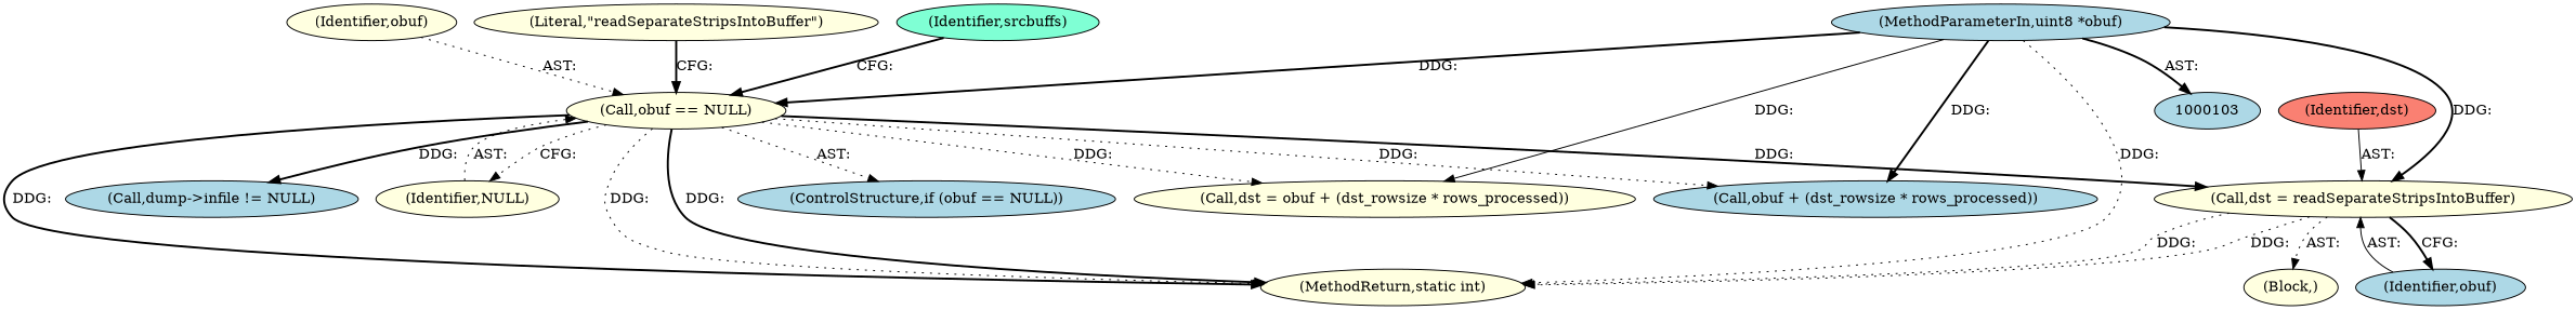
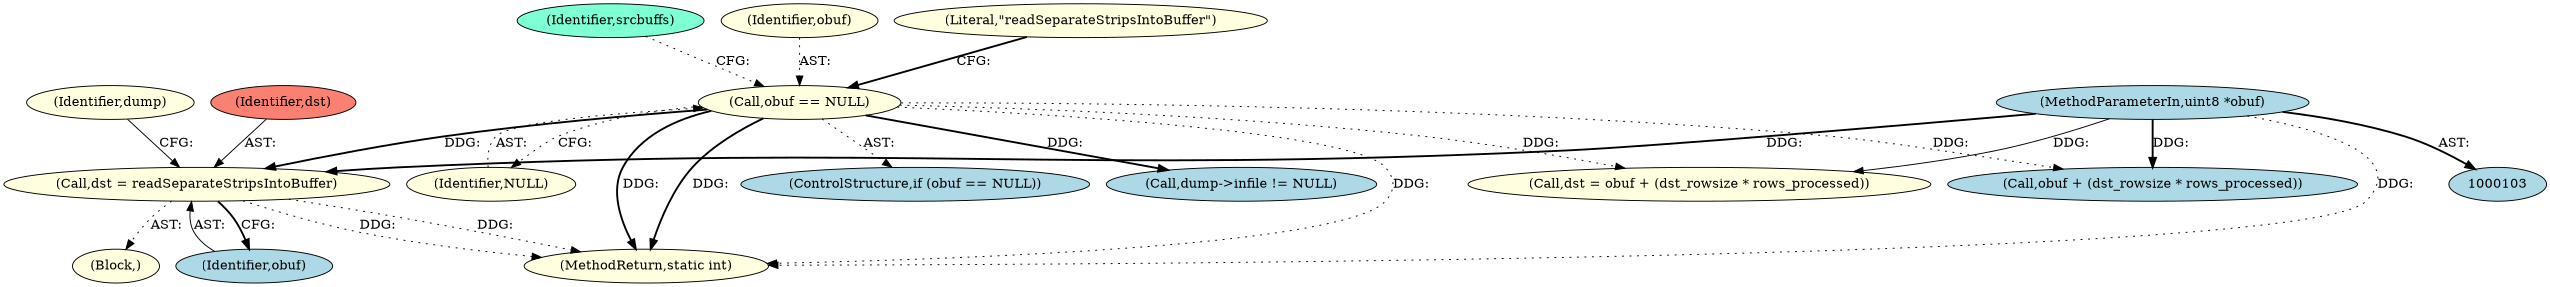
  digraph {
    node [fillcolor=lightyellow style=filled]
    edge [style=dotted]
    n1 [label="(Call,dst = readSeparateStripsIntoBuffer)"]
    n2 [label="(Block,)"]
    n3 [fillcolor=lightblue label="(Identifier,obuf)"]
    n4 [label="(MethodReturn,static int)"]
    n5 [label="(Call,obuf == NULL)"]
    n6 [fillcolor=lightblue label="(Call,dump->infile != NULL)"]
    n7 [label="(Identifier,NULL)"]
    n8 [label="(Call,dst = obuf + (dst_rowsize * rows_processed))"]
    n9 [fillcolor=lightblue label="(Call,obuf + (dst_rowsize * rows_processed))"]
    n10 [fillcolor=lightblue label="(ControlStructure,if (obuf == NULL))"]
    n11 [fillcolor=lightblue label="(MethodParameterIn,uint8 *obuf)"]
    1000103 [fillcolor=lightblue]
    n13 [fillcolor=aquamarine label="(Identifier,srcbuffs)"]
+   n14 [label="(Identifier,dump)"]
    n15 [label="(Identifier,obuf)"]
    n16 [fillcolor=salmon label="(Identifier,dst)"]
    n17 [label="(Literal,\"readSeparateStripsIntoBuffer\")"]
    n1 -> n2 [label="AST: "]
    n1 -> n3 [label="CFG: " style=bold]
    n1 -> n4 [label="DDG: "]
    n1 -> n4 [label="DDG: "]
    n3 -> n1 [label="AST: " style=solid]
    n5 -> n1 [label="DDG: " style=bold]
    n5 -> n4 [label="DDG: "]
    n5 -> n4 [label="DDG: " style=bold]
    n5 -> n4 [label="DDG: " style=bold]
    n5 -> n6 [label="DDG: " style=bold]
    n5 -> n7 [label="CFG: "]
    n5 -> n8 [label="DDG: "]
    n5 -> n9 [label="DDG: "]
    n5 -> n10 [label="AST: "]
    n7 -> n5 [label="AST: "]
    n11 -> n1 [label="DDG: " style=bold]
    n11 -> n4 [label="DDG: "]
-   n11 -> n5 [label="DDG: " style=bold]
    n11 -> n8 [label="DDG: " style=solid]
    n11 -> n9 [label="DDG: " style=bold]
    n11 -> 1000103 [label="AST: " style=bold]
-   n13 -> n5 [label="CFG: " style=bold]
+   n13 -> n5 [label="CFG: "]
+   n14 -> n1 [label="CFG: " style=solid]
    n15 -> n5 [label="AST: "]
    n16 -> n1 [label="AST: " style=solid]
    n17 -> n5 [label="CFG: " style=bold]
  }
